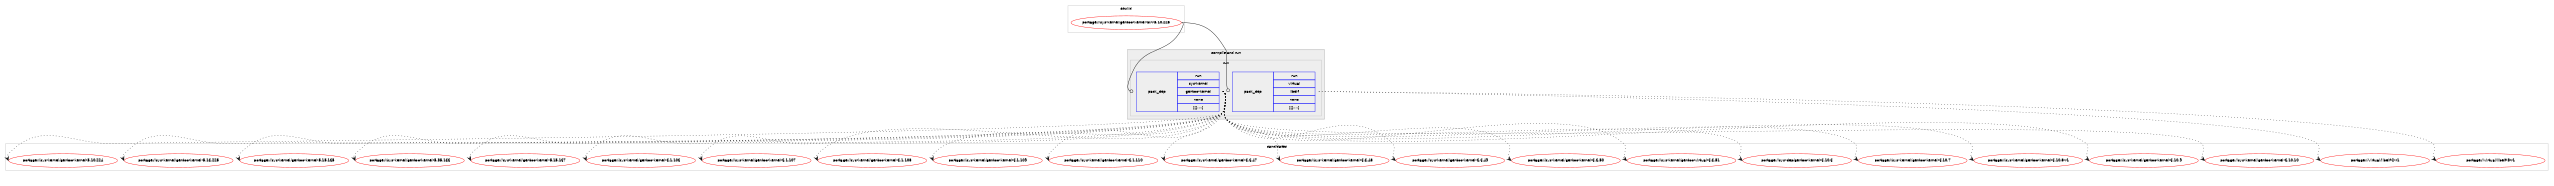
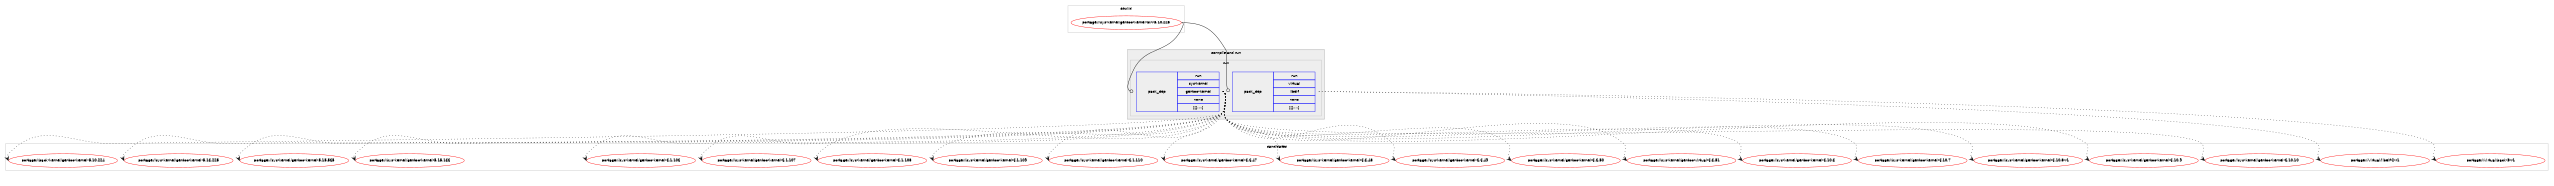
  digraph {
    compound=true
    concentrate=true
    fontname=Helvetica
    fontsize=10
    newrank=true
    rankdir=TB
    ranksep=1.5
    node [color=red fontname=Helvetica fontsize=10]
    edge [arrowhead=vee headport=w style=dotted tailport=e weight=100]
    n1 [label="portage://sys-kernel/gentoo-kernel-bin-5.10.225" width=4]
    n2 [color=blue label=<<TABLE BORDER="0" CELLBORDER="1" CELLSPACING="0" CELLPADDING="4" WIDTH="220"><TR><TD ROWSPAN="6" CELLPADDING="30">pack_dep</TD></TR><TR><TD WIDTH="110">run</TD></TR><TR><TD>virtual</TD></TR><TR><TD>libelf</TD></TR><TR><TD>none</TD></TR><TR><TD>[[],,,,]</TD></TR></TABLE>> shape=none]
    n3 [color=blue label=<<TABLE BORDER="0" CELLBORDER="1" CELLSPACING="0" CELLPADDING="4" WIDTH="220"><TR><TD ROWSPAN="6" CELLPADDING="30">pack_dep</TD></TR><TR><TD WIDTH="110">run</TD></TR><TR><TD>sys-kernel</TD></TR><TR><TD>gentoo-kernel</TD></TR><TR><TD>none</TD></TR><TR><TD>[[],,,,]</TD></TR></TABLE>> shape=none]
-   n4 [label="portage://virtual/libelf-3-r1" width=4]
+   n4 [label="portage://virtual/pack-3-r1" width=4]
    n5 [label="portage://virtual/libelf-2-r1" width=4]
    n6 [label="portage://sys-kernel/gentoo-kernel-6.10.10" width=4]
    n7 [label="portage://sys-kernel/gentoo-kernel-6.10.9" width=4]
    n8 [label="portage://sys-kernel/gentoo-kernel-6.10.8-r1" width=4]
    n9 [label="portage://sys-kernel/gentoo-kernel-6.10.7" width=4]
-   n10 [label="portage://sys-dep/gentoo-kernel-6.10.6" width=4]
+   n10 [label="portage://sys-kernel/gentoo-kernel-6.10.6" width=4]
    n11 [label="portage://sys-kernel/gentoo-virtual-6.6.51" width=4]
    n12 [label="portage://sys-kernel/gentoo-kernel-6.6.50" width=4]
    n13 [label="portage://sys-kernel/gentoo-kernel-6.6.49" width=4]
    n14 [label="portage://sys-kernel/gentoo-kernel-6.6.48" width=4]
    n15 [label="portage://sys-kernel/gentoo-kernel-6.6.47" width=4]
    n16 [label="portage://sys-kernel/gentoo-kernel-6.1.110" width=4]
    n17 [label="portage://sys-kernel/gentoo-kernel-6.1.109" width=4]
    n18 [label="portage://sys-kernel/gentoo-kernel-6.1.108" width=4]
    n19 [label="portage://sys-kernel/gentoo-kernel-6.1.107" width=4]
    n20 [label="portage://sys-kernel/gentoo-kernel-6.1.106" width=4]
-   n21 [label="portage://sys-kernel/gentoo-kernel-5.15.167" width=4]
-   n22 [label="portage://sys-kernel/gentoo-kernel-5.35.166" width=4]
-   n23 [label="portage://sys-kernel/gentoo-kernel-5.15.165" width=4]
+   n22 [label="portage://sys-kernel/gentoo-kernel-5.15.166" width=4]
+   n23 [label="portage://sys-kernel/gentoo-kernel-5.15.565" width=4]
    n24 [label="portage://sys-kernel/gentoo-kernel-5.16.225" width=4]
-   n25 [label="portage://sys-kernel/gentoo-kernel-5.10.224" width=4]
+   n25 [label="portage://pack-kernel/gentoo-kernel-5.10.224" width=4]
    subgraph cluster_1 {
      color=gray
      label=<<i>ebuild</i>>
      n1
    }
    subgraph cluster_2 {
      color=gray
      label=<<i>dependencies</i>>
      subgraph cluster_3 {
        color=gray
        fillcolor="#eeeeee"
        label=<<i>compile</i>>
        style=filled
      }
      subgraph cluster_4 {
        color=gray
        fillcolor="#eeeeee"
        label=<<i>compile and run</i>>
        style=filled
      }
      subgraph cluster_5 {
        color=gray
        fillcolor="#eeeeee"
        label=<<i>run</i>>
        style=filled
        subgraph sub_6 {
          color=gray
          fillcolor="#eeeeee"
          label=<<i>run</i>>
          style=filled
          n2
        }
        subgraph sub_7 {
          color=gray
          fillcolor="#eeeeee"
          label=<<i>run</i>>
          style=filled
          n3
        }
      }
    }
    subgraph cluster_8 {
      color=gray
      label=<<i>candidates</i>>
      rank=same
      subgraph sub_9 {
        color=black
        label=<<i>candidates</i>>
        nodesep=1
        rank=same
        n4
        n5
      }
      subgraph sub_10 {
        color=black
        label=<<i>candidates</i>>
        nodesep=1
        rank=same
        n6
        n7
        n8
        n9
        n10
        n11
        n12
        n13
        n14
        n15
        n16
        n17
        n18
        n19
        n20
-       n21
        n22
        n23
        n24
        n25
      }
    }
    n1 -> n2 [arrowhead=odot style=solid weight=20]
    n1 -> n3 [arrowhead=odot style=solid weight=20]
    n2 -> n4
    n2 -> n5
    n3 -> n6
    n3 -> n7
    n3 -> n8
    n3 -> n9
    n3 -> n10
    n3 -> n11
    n3 -> n12
    n3 -> n13
    n3 -> n14
    n3 -> n15
    n3 -> n16
    n3 -> n17
    n3 -> n18
    n3 -> n19
    n3 -> n20
-   n3 -> n21
    n3 -> n22
    n3 -> n23
    n3 -> n24
    n3 -> n25
  }
